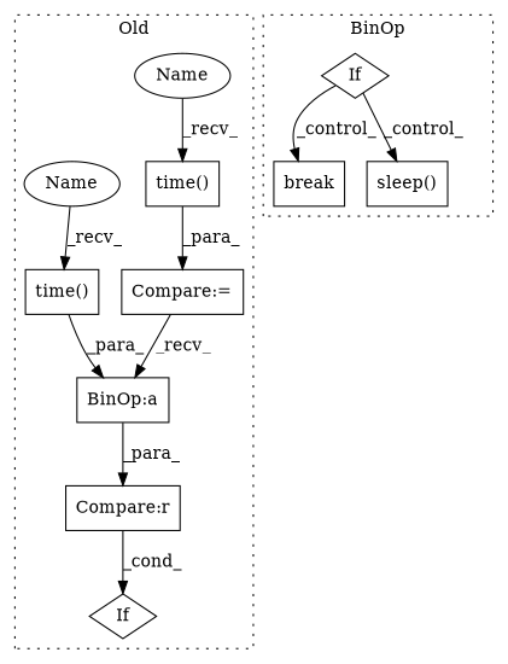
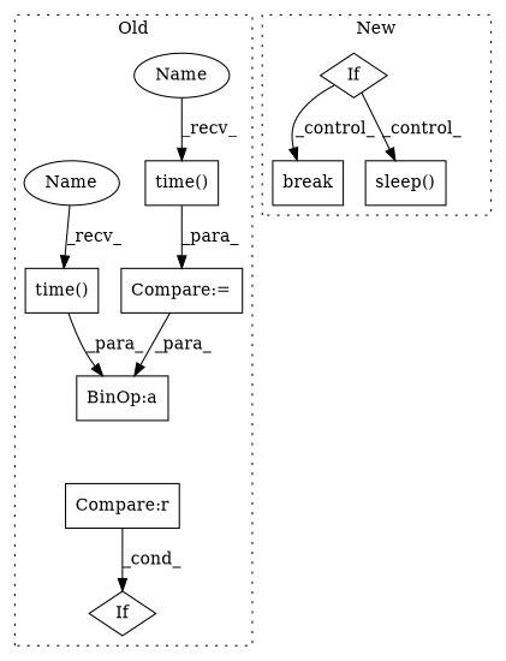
  digraph {
    node [a=75 l=3 s=14270 shape=box]
    n1 [l=11 label="time()"]
    n2 [l=11 label="time()" s=14452]
    n3 [a=96 label=If s=14448 shape=diamond]
    n4 [a=82 label="BinOp:a" s=14463]
    n5 [a=40 l=38 label="Compare:r" s=14451]
    n6 [a=68 label="Compare:=" s=14267]
    n7 [a=87 l=4 label=Name shape=ellipse]
    n8 [a=87 l=4 label=Name s=14452 shape=ellipse]
    n9 [a=94 l=5 label=break s=15213]
    n10 [a=96 label=If s=14972 shape=diamond]
    n11 [l="11,1" label="sleep()" s="15344,15373"]
    subgraph cluster_1 {
      label=Old
      style=dotted
      n1
      n2
      n3
      n4
      n5
      n6
      n7
      n8
    }
    subgraph cluster_2 {
-     label=BinOp
+     label=New
      style=dotted
      n9
      n10
      n11
    }
    n1 -> n6 [label=_para_]
    n2 -> n4 [label=_para_]
-   n4 -> n5 [label=_para_]
    n5 -> n3 [label=_cond_]
-   n6 -> n4 [label=_recv_]
+   n6 -> n4 [label=_para_]
    n7 -> n1 [label=_recv_]
    n8 -> n2 [label=_recv_]
    n10 -> n9 [label=_control_]
    n10 -> n11 [label=_control_]
  }
